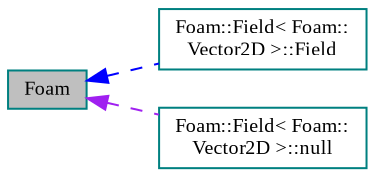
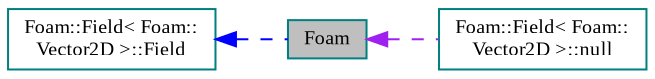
  digraph {
    fontname="Liberation Serif"
    rankdir=LR
    node [color=teal fontname="Liberation Serif" fontsize=10 shape=record]
    edge [dir=back fontname="Liberation Serif" fontsize=10 labelfontname=Helvetica labelfontsize=10 style=dashed]
    n1 [fillcolor=grey75 fontcolor=black height=0.2 label=Foam style=filled width=0.4]
    n2 [height=0.2 label="Foam::Field\< Foam::\lVector2D \>::Field" width=0.4]
    n3 [height=0.2 label="Foam::Field\< Foam::\lVector2D \>::null" width=0.4]
-   n1 -> n2 [color=blue]
+   n2 -> n1 [color=blue]
    n1 -> n3 [color=purple]
  }
